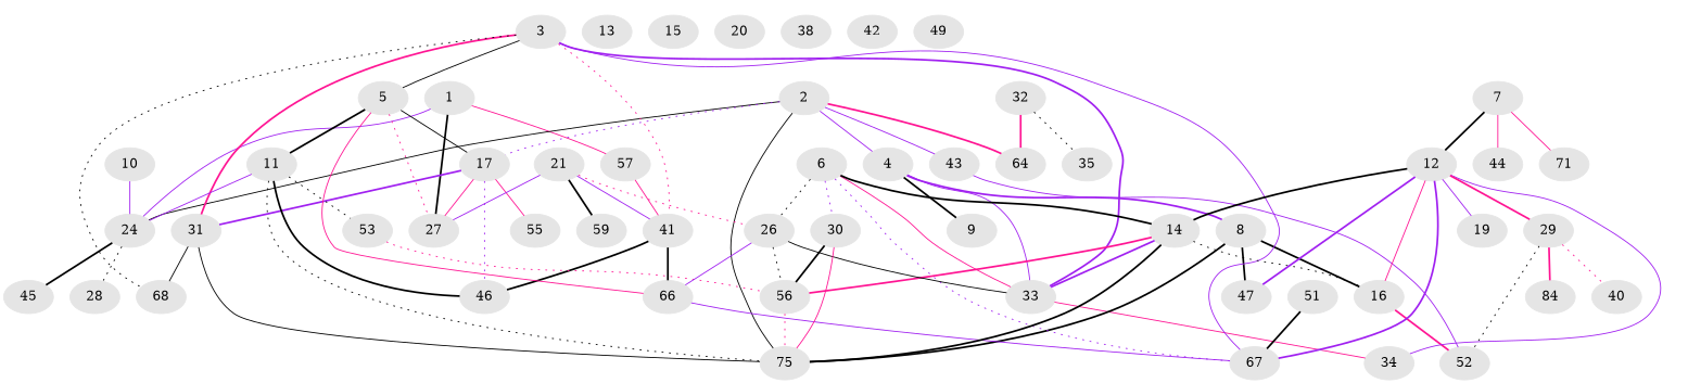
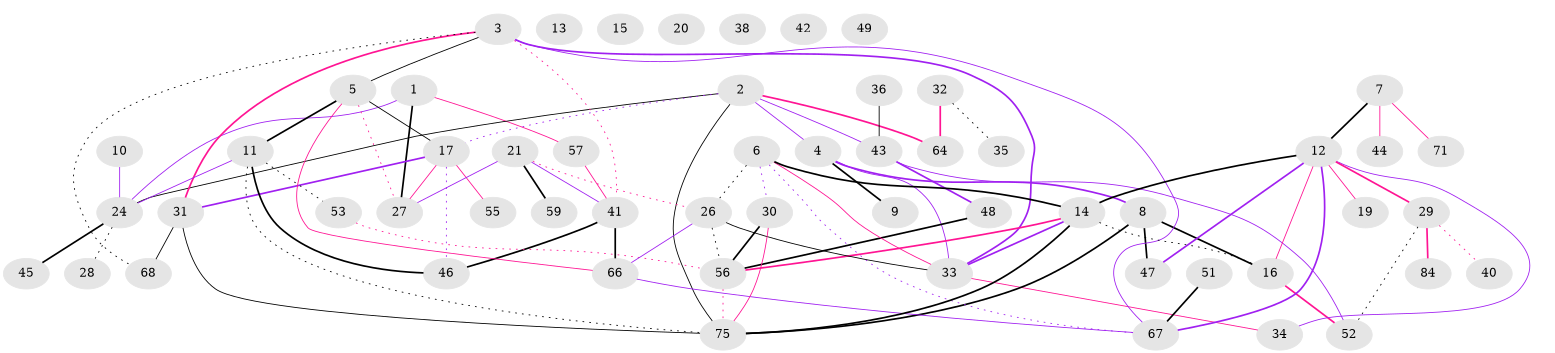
  graph {
    node [color=gray90 style=filled]
    edge [color=black style=solid]
    24 [super="+61"]
    28
    45
    1
    27 [super="+50"]
    n6 [label=57]
    41 [super="+62"]
    2 [super="+87"]
    4
    17 [super="+86"]
    43 [super="+63"]
    64 [super="+74"]
    75 [super="+76"]
    33 [super="+57"]
    8 [super="+79"]
    9
    31 [super="+65"]
    46 [super="+85"]
    55
    52
+   48
    3 [super="+70"]
    5 [super="+23"]
    67 [super="+81"]
    68
    11 [super="+25"]
    66 [super="+73"]
    34
    16 [super="+69"]
    47
    53 [super="+78"]
    6 [super="+58"]
    14 [super="+77"]
    26 [super="+39"]
    30
    56 [super="+72"]
    7 [super="+18"]
    12 [super="+22"]
    44
    71
    19
    29 [super="+60"]
    10
    40
    84
    13
    15
    20 [super="+82"]
    21 [super="+80"]
    59 [super="+83"]
    32 [super="+54"]
    35
+   36
    38
    42
    49
    51
    24 -- 28 [style=dotted]
    24 -- 45 [style=bold]
    1 -- 24 [color=purple]
    1 -- 27 [style=bold]
    1 -- n6 [color=deeppink]
    n6 -- 41 [color=deeppink]
    41 -- 46 [style=bold]
    41 -- 66 [style=bold]
    2 -- 24
    2 -- 4 [color=purple]
    2 -- 17 [color=purple style=dotted]
    2 -- 43 [color=purple]
    2 -- 64 [color=deeppink style=bold]
    2 -- 75
    4 -- 33 [color=purple]
    4 -- 8 [color=purple style=bold]
    4 -- 9 [style=bold]
    17 -- 27 [color=deeppink]
    17 -- 31 [color=purple style=bold]
    17 -- 46 [color=purple style=dotted]
    17 -- 55 [color=deeppink]
    43 -- 52 [color=purple]
+   43 -- 48 [color=purple style=bold]
    33 -- 34 [color=deeppink]
    8 -- 75 [style=bold]
    8 -- 16 [style=bold]
    8 -- 47 [style=bold]
    31 -- 75
    31 -- 68
+   48 -- 56 [style=bold]
    3 -- 41 [color=deeppink style=dotted]
    3 -- 33 [color=purple style=bold]
    3 -- 31 [color=deeppink style=bold]
    3 -- 5
    3 -- 67 [color=purple]
    3 -- 68 [style=dotted]
    5 -- 27 [color=deeppink style=dotted]
    5 -- 17
    5 -- 11 [style=bold]
    5 -- 66 [color=deeppink]
    11 -- 24 [color=purple]
    11 -- 75 [style=dotted]
    11 -- 46 [style=bold]
    11 -- 53 [style=dotted]
    66 -- 67 [color=purple]
    16 -- 52 [color=deeppink style=bold]
    53 -- 56 [color=deeppink style=dotted]
    6 -- 33 [color=deeppink]
    6 -- 67 [color=purple style=dotted]
    6 -- 14 [style=bold]
    6 -- 26 [style=dotted]
    6 -- 30 [color=purple style=dotted]
    14 -- 75 [style=bold]
    14 -- 33 [color=purple style=bold]
    14 -- 16 [style=dotted]
    14 -- 56 [color=deeppink style=bold]
    26 -- 33
    26 -- 66 [color=purple]
    26 -- 56 [style=dotted]
    30 -- 75 [color=deeppink]
    30 -- 56 [style=bold]
    56 -- 75 [color=deeppink style=dotted]
    7 -- 12 [style=bold]
    7 -- 44 [color=deeppink]
    7 -- 71 [color=deeppink]
    12 -- 67 [color=purple style=bold weight=2]
    12 -- 34 [color=purple]
    12 -- 16 [color=deeppink]
    12 -- 47 [color=purple style=bold]
    12 -- 14 [style=bold]
-   12 -- 19 [color=purple]
+   12 -- 19 [color=deeppink]
    12 -- 29 [color=deeppink style=bold weight=2]
    29 -- 52 [style=dotted]
    29 -- 40 [color=deeppink style=dotted]
    29 -- 84 [color=deeppink style=bold]
    10 -- 24 [color=purple]
    21 -- 27 [color=purple]
    21 -- 41 [color=purple]
    21 -- 26 [color=deeppink style=dotted]
    21 -- 59 [style=bold]
    32 -- 64 [color=deeppink style=bold weight=2]
    32 -- 35 [style=dotted]
+   36 -- 43
    51 -- 67 [style=bold]
  }
